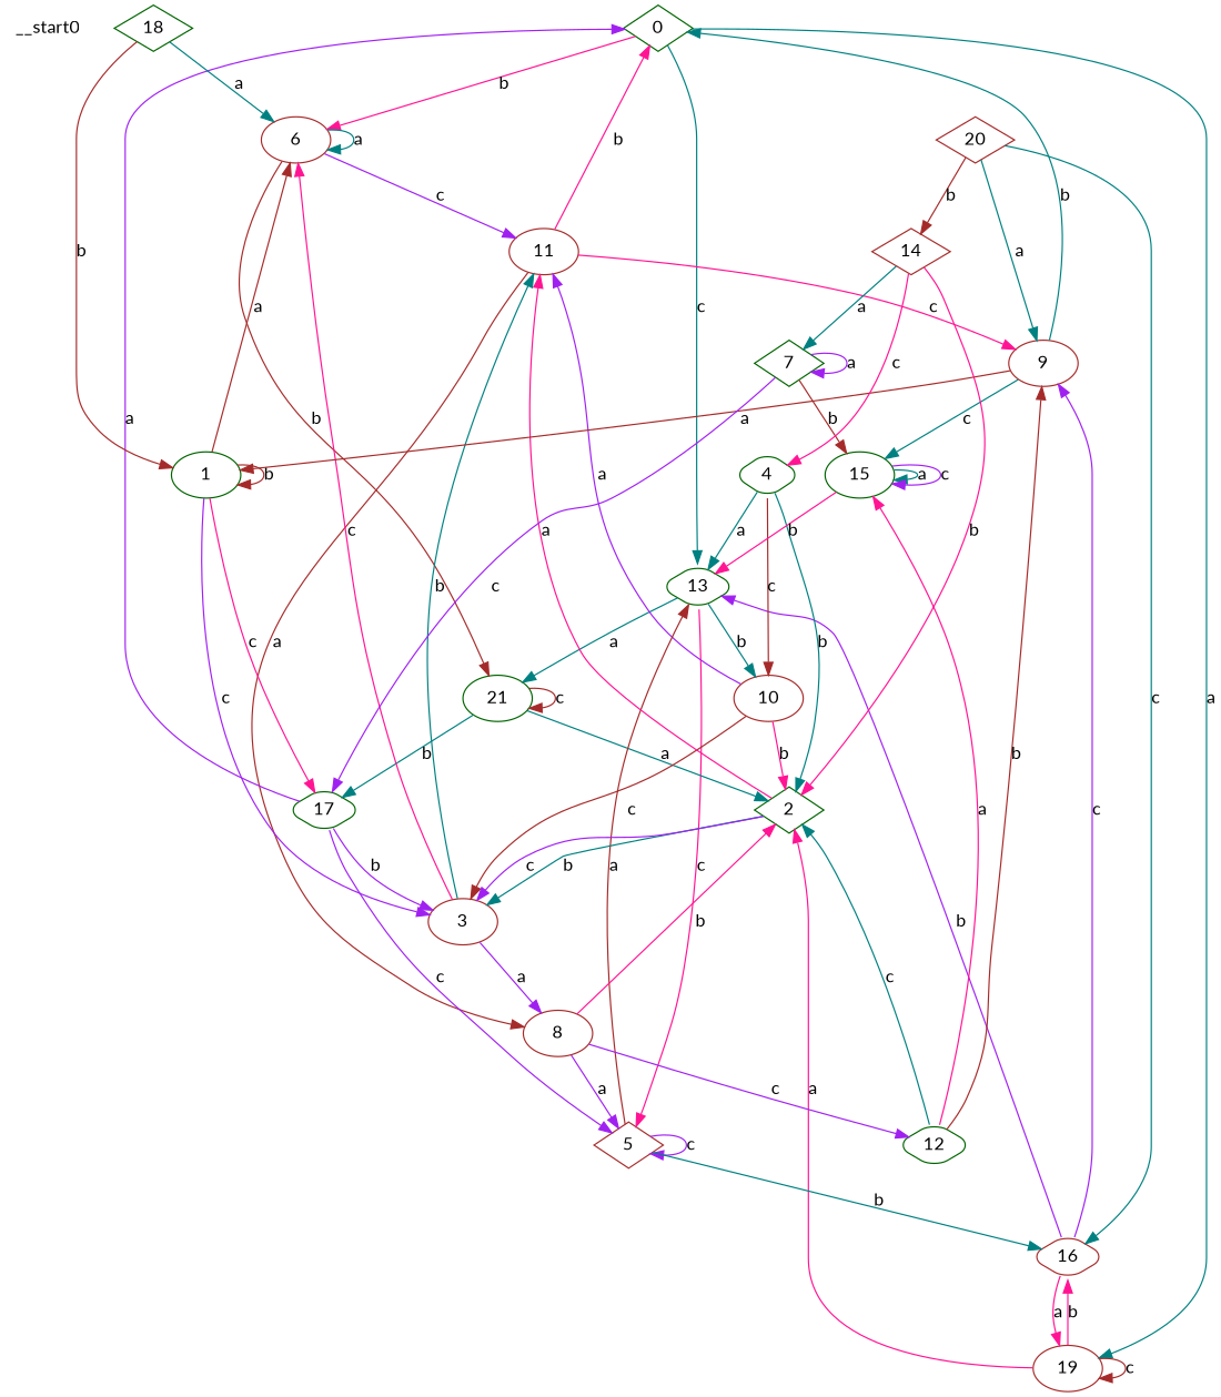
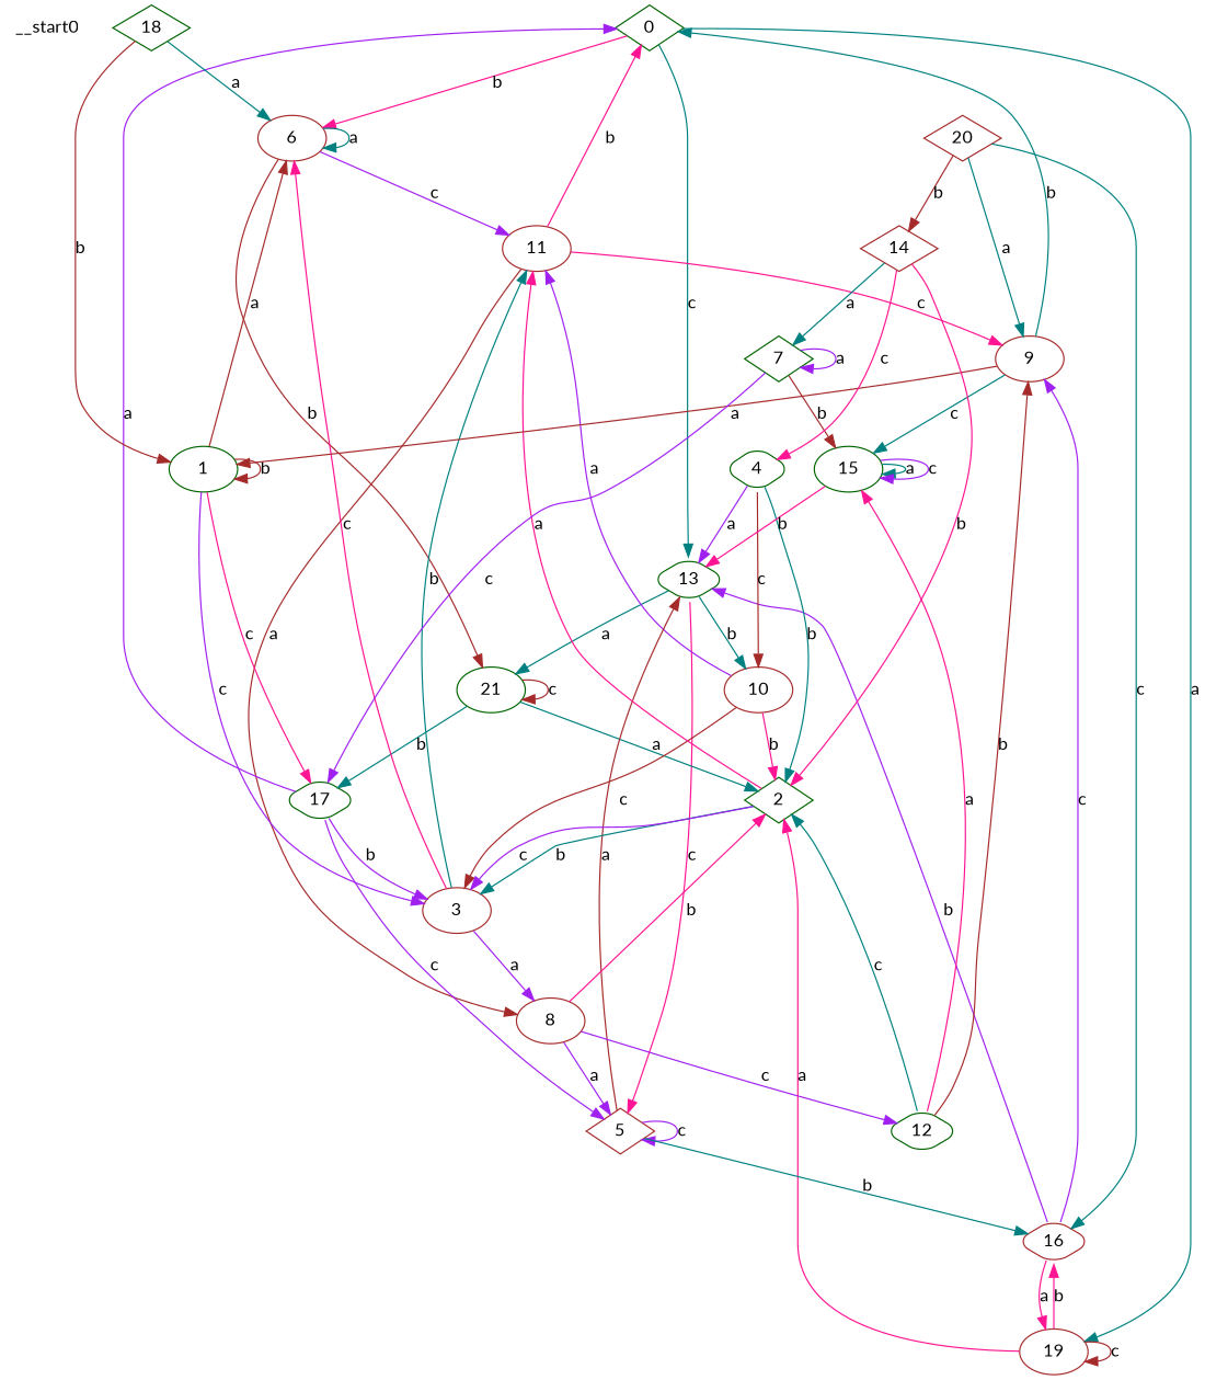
  digraph {
    fontname=Lato
    rankdir=TB
    node [color=darkgreen fontname=Lato shape=diamond fillcolor=white style=filled]
    edge [color=teal fontname=Lato]
    __start0 [shape=none fillcolor="" style=""]
    n2 [label=0]
    n3 [color=brown label=6 shape=ellipse]
    n4 [label=13 style="rounded,filled"]
    n5 [color=brown label=19 shape=ellipse]
    n6 [color=brown label=11 shape=ellipse style="rounded,filled"]
    n7 [label=21 shape=ellipse]
    n8 [color=brown label=10 shape=ellipse style="rounded,filled"]
    n9 [color=brown label=5]
    n10 [label=2]
    n11 [color=brown label=16 style="rounded,filled"]
    n12 [label=1 shape=ellipse]
    n13 [color=brown label=3 shape=ellipse]
    n14 [label=17 style="rounded,filled"]
    n15 [color=brown label=8 shape=ellipse style="rounded,filled"]
    n16 [color=brown label=9 shape=ellipse]
    n17 [label=12 style="rounded,filled"]
    n18 [label=4 style="rounded,filled"]
    n19 [label=7]
    n20 [label=15 shape=ellipse]
    n21 [color=brown label=14]
    n22 [label=18]
    n23 [color=brown label=20]
    n2 -> n3 [color=deeppink label=b]
    n2 -> n4 [label=c]
    n2 -> n5 [label=a]
    n3 -> n3 [label=a]
    n3 -> n6 [color=purple label=c]
    n3 -> n7 [color=brown label=b]
    n4 -> n7 [label=a]
    n4 -> n8 [label=b]
    n4 -> n9 [color=deeppink label=c]
    n5 -> n5 [color=brown label=c]
    n5 -> n10 [color=deeppink label=a]
    n5 -> n11 [color=deeppink label=b]
    n6 -> n2 [color=deeppink label=b]
    n6 -> n15 [color=brown label=a]
    n6 -> n16 [color=deeppink label=c]
    n7 -> n7 [color=brown label=c]
    n7 -> n10 [label=a]
    n7 -> n14 [label=b]
    n8 -> n6 [color=purple label=a]
    n8 -> n10 [color=deeppink label=b]
    n8 -> n13 [color=brown label=c]
    n9 -> n4 [color=brown label=a]
    n9 -> n9 [color=purple label=c]
    n9 -> n11 [label=b]
    n10 -> n6 [color=deeppink label=a]
    n10 -> n13 [label=b]
    n10 -> n13 [color=purple label=c]
    n11 -> n4 [color=purple label=b]
    n11 -> n5 [color=deeppink label=a]
    n11 -> n16 [color=purple label=c]
    n12 -> n3 [color=brown label=a]
    n12 -> n12 [color=brown label=b]
    n12 -> n13 [color=purple label=c]
    n12 -> n14 [color=deeppink label=c]
    n13 -> n3 [color=deeppink label=c]
    n13 -> n6 [label=b]
    n13 -> n15 [color=purple label=a]
    n14 -> n2 [color=purple label=a]
    n14 -> n9 [color=purple label=c]
    n14 -> n13 [color=purple label=b]
    n15 -> n9 [color=purple label=a]
    n15 -> n10 [color=deeppink label=b]
    n15 -> n17 [color=purple label=c]
    n16 -> n2 [label=b]
    n16 -> n12 [color=brown label=a]
    n16 -> n20 [label=c]
    n17 -> n10 [label=c]
    n17 -> n16 [color=brown label=b]
    n17 -> n20 [color=deeppink label=a]
-   n18 -> n4 [label=a]
+   n18 -> n4 [color=purple label=a]
    n18 -> n8 [color=brown label=c]
    n18 -> n10 [label=b]
    n19 -> n14 [color=purple label=c]
    n19 -> n19 [color=purple label=a]
    n19 -> n20 [color=brown label=b]
    n20 -> n4 [color=deeppink label=b]
    n20 -> n20 [label=a]
    n20 -> n20 [color=purple label=c]
    n21 -> n10 [color=deeppink label=b]
    n21 -> n18 [color=deeppink label=c]
    n21 -> n19 [label=a]
    n22 -> n3 [label=a]
    n22 -> n12 [color=brown label=b]
    n23 -> n11 [label=c]
    n23 -> n16 [label=a]
    n23 -> n21 [color=brown label=b]
  }
